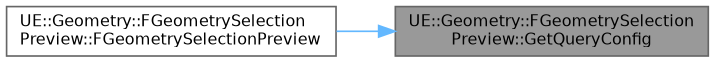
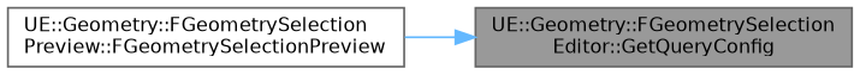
  digraph {
    rankdir=RL
    node [fontname=Helvetica fontsize=10 shape=box style=filled]
-   n1 [color=gray40 fillcolor=grey60 fontcolor=black height=0.2 label="UE::Geometry::FGeometrySelection\lPreview::GetQueryConfig" width=0.4]
+   n1 [color=gray40 fillcolor=grey60 fontcolor=black height=0.2 label="UE::Geometry::FGeometrySelection\lEditor::GetQueryConfig" width=0.4]
    n2 [color=grey40 fillcolor=white height=0.2 label="UE::Geometry::FGeometrySelection\lPreview::FGeometrySelectionPreview" width=0.4]
    n1 -> n2 [color=steelblue1 dir=back fontname=Helvetica fontsize=10 labelfontname=Helvetica labelfontsize=10 style=solid]
  }
